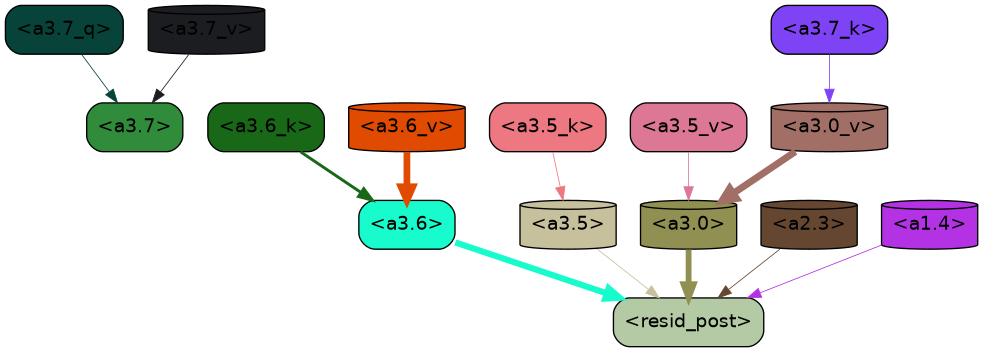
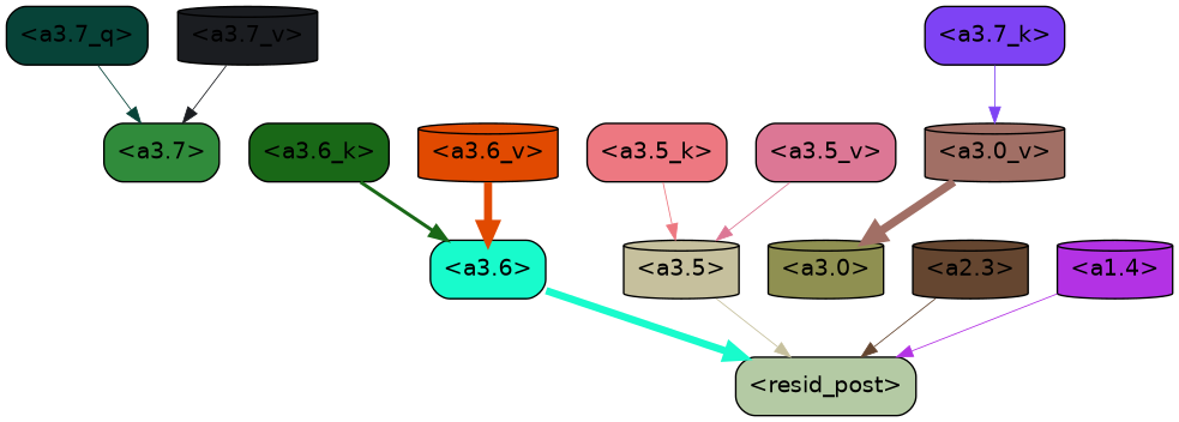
  strict digraph {
    splines=true
    node [color=black fontname=Helvetica shape=box style="filled, rounded"]
    edge [penwidth=0.6]
    "<a3.7>" [fillcolor="#308b3b"]
    "<resid_post>" [fillcolor="#b4caa4"]
    "<a3.6>" [fillcolor="#18fbcc"]
    "<a3.5>" [fillcolor="#c6c09d" shape=cylinder]
    "<a3.0>" [fillcolor="#8f9051" shape=cylinder]
    "<a2.3>" [fillcolor="#654630" shape=cylinder]
    "<a1.4>" [fillcolor="#b332e4" shape=cylinder]
    "<a3.7_q>" [fillcolor="#074338"]
    "<a3.7_k>" [fillcolor="#7e43f4"]
    "<a3.0_v>" [fillcolor="#a16f65" shape=cylinder]
    "<a3.6_k>" [fillcolor="#196817"]
    "<a3.5_k>" [fillcolor="#ed7881"]
    "<a3.7_v>" [fillcolor="#1b1d21" shape=cylinder]
    "<a3.6_v>" [fillcolor="#e14a01" shape=cylinder]
    "<a3.5_v>" [fillcolor="#dc7795"]
    "<a3.6>" -> "<resid_post>" [color="#18fbcc" penwidth=4.569062113761902]
    "<a3.5>" -> "<resid_post>" [color="#c6c09d"]
-   "<a3.0>" -> "<resid_post>" [color="#8f9051" penwidth=4.283544182777405]
    "<a2.3>" -> "<resid_post>" [color="#654630"]
    "<a1.4>" -> "<resid_post>" [color="#b332e4"]
    "<a3.7_q>" -> "<a3.7>" [color="#074338"]
    "<a3.7_k>" -> "<a3.0_v>" [color="#7e43f4"]
    "<a3.0_v>" -> "<a3.0>" [color="#a16f65" penwidth=5.168330669403076]
    "<a3.6_k>" -> "<a3.6>" [color="#196817" penwidth=2.1760786175727844]
    "<a3.5_k>" -> "<a3.5>" [color="#ed7881"]
    "<a3.7_v>" -> "<a3.7>" [color="#1b1d21"]
    "<a3.6_v>" -> "<a3.6>" [color="#e14a01" penwidth=4.981305837631226]
-   "<a3.5_v>" -> "<a3.0>" [color="#dc7795"]
+   "<a3.5_v>" -> "<a3.5>" [color="#dc7795"]
  }
